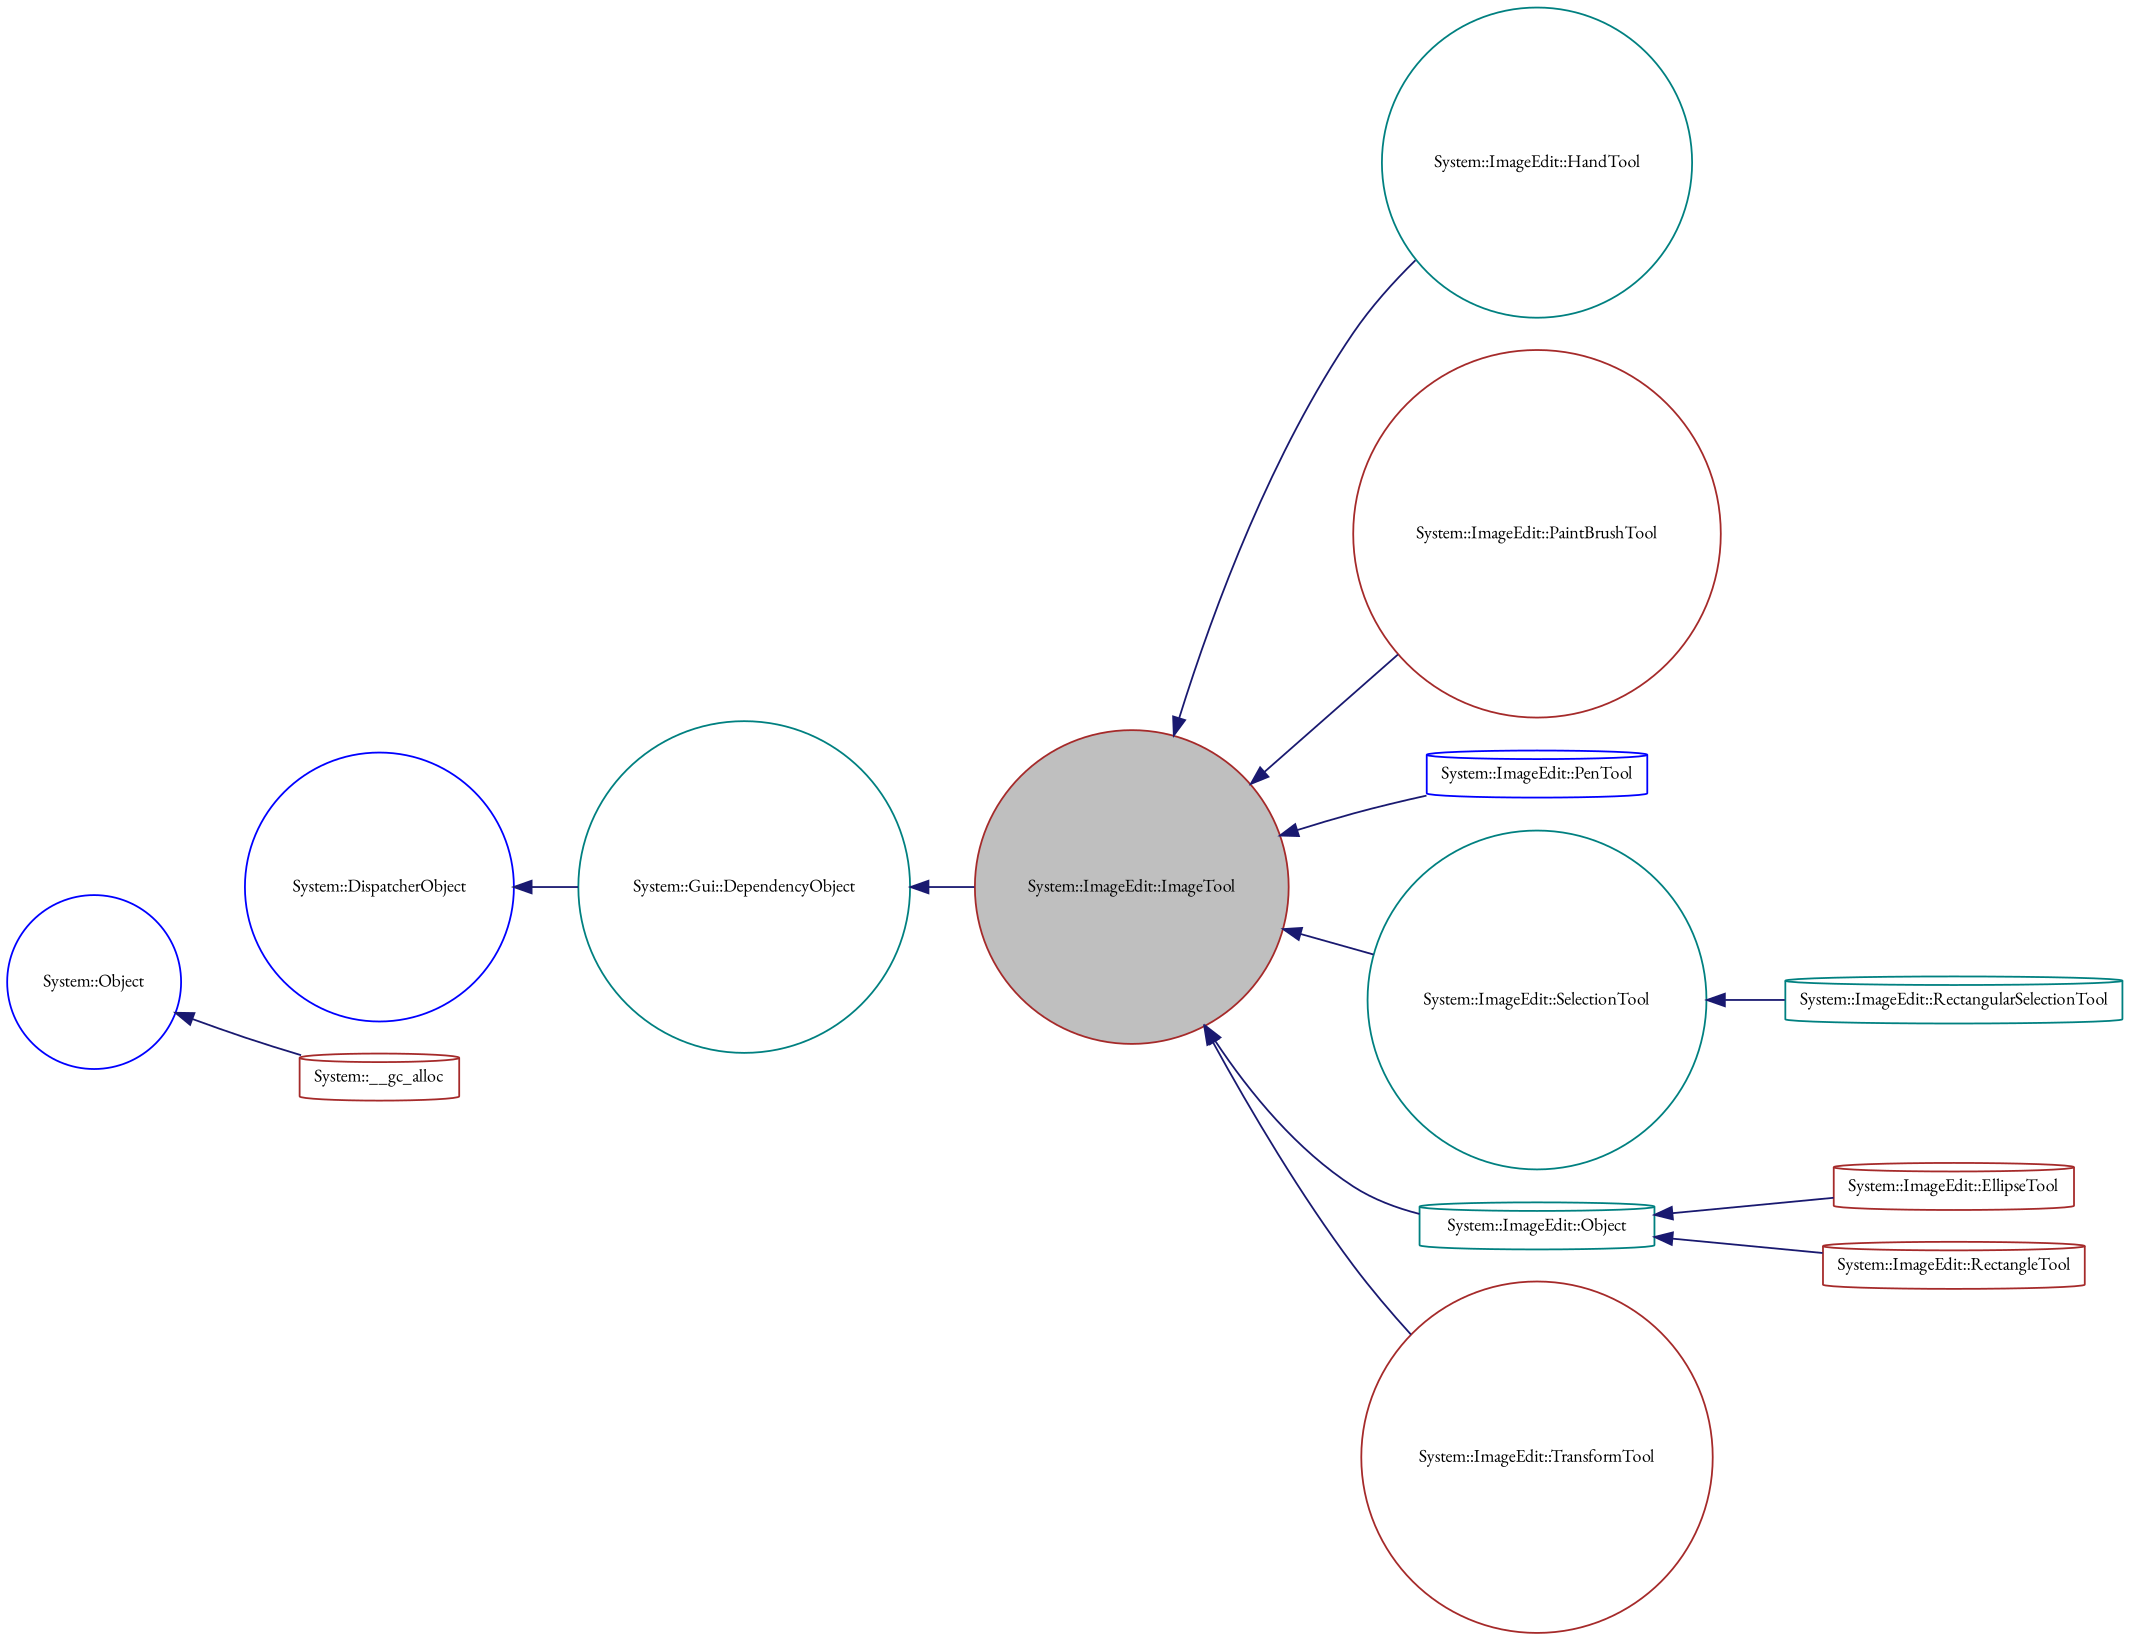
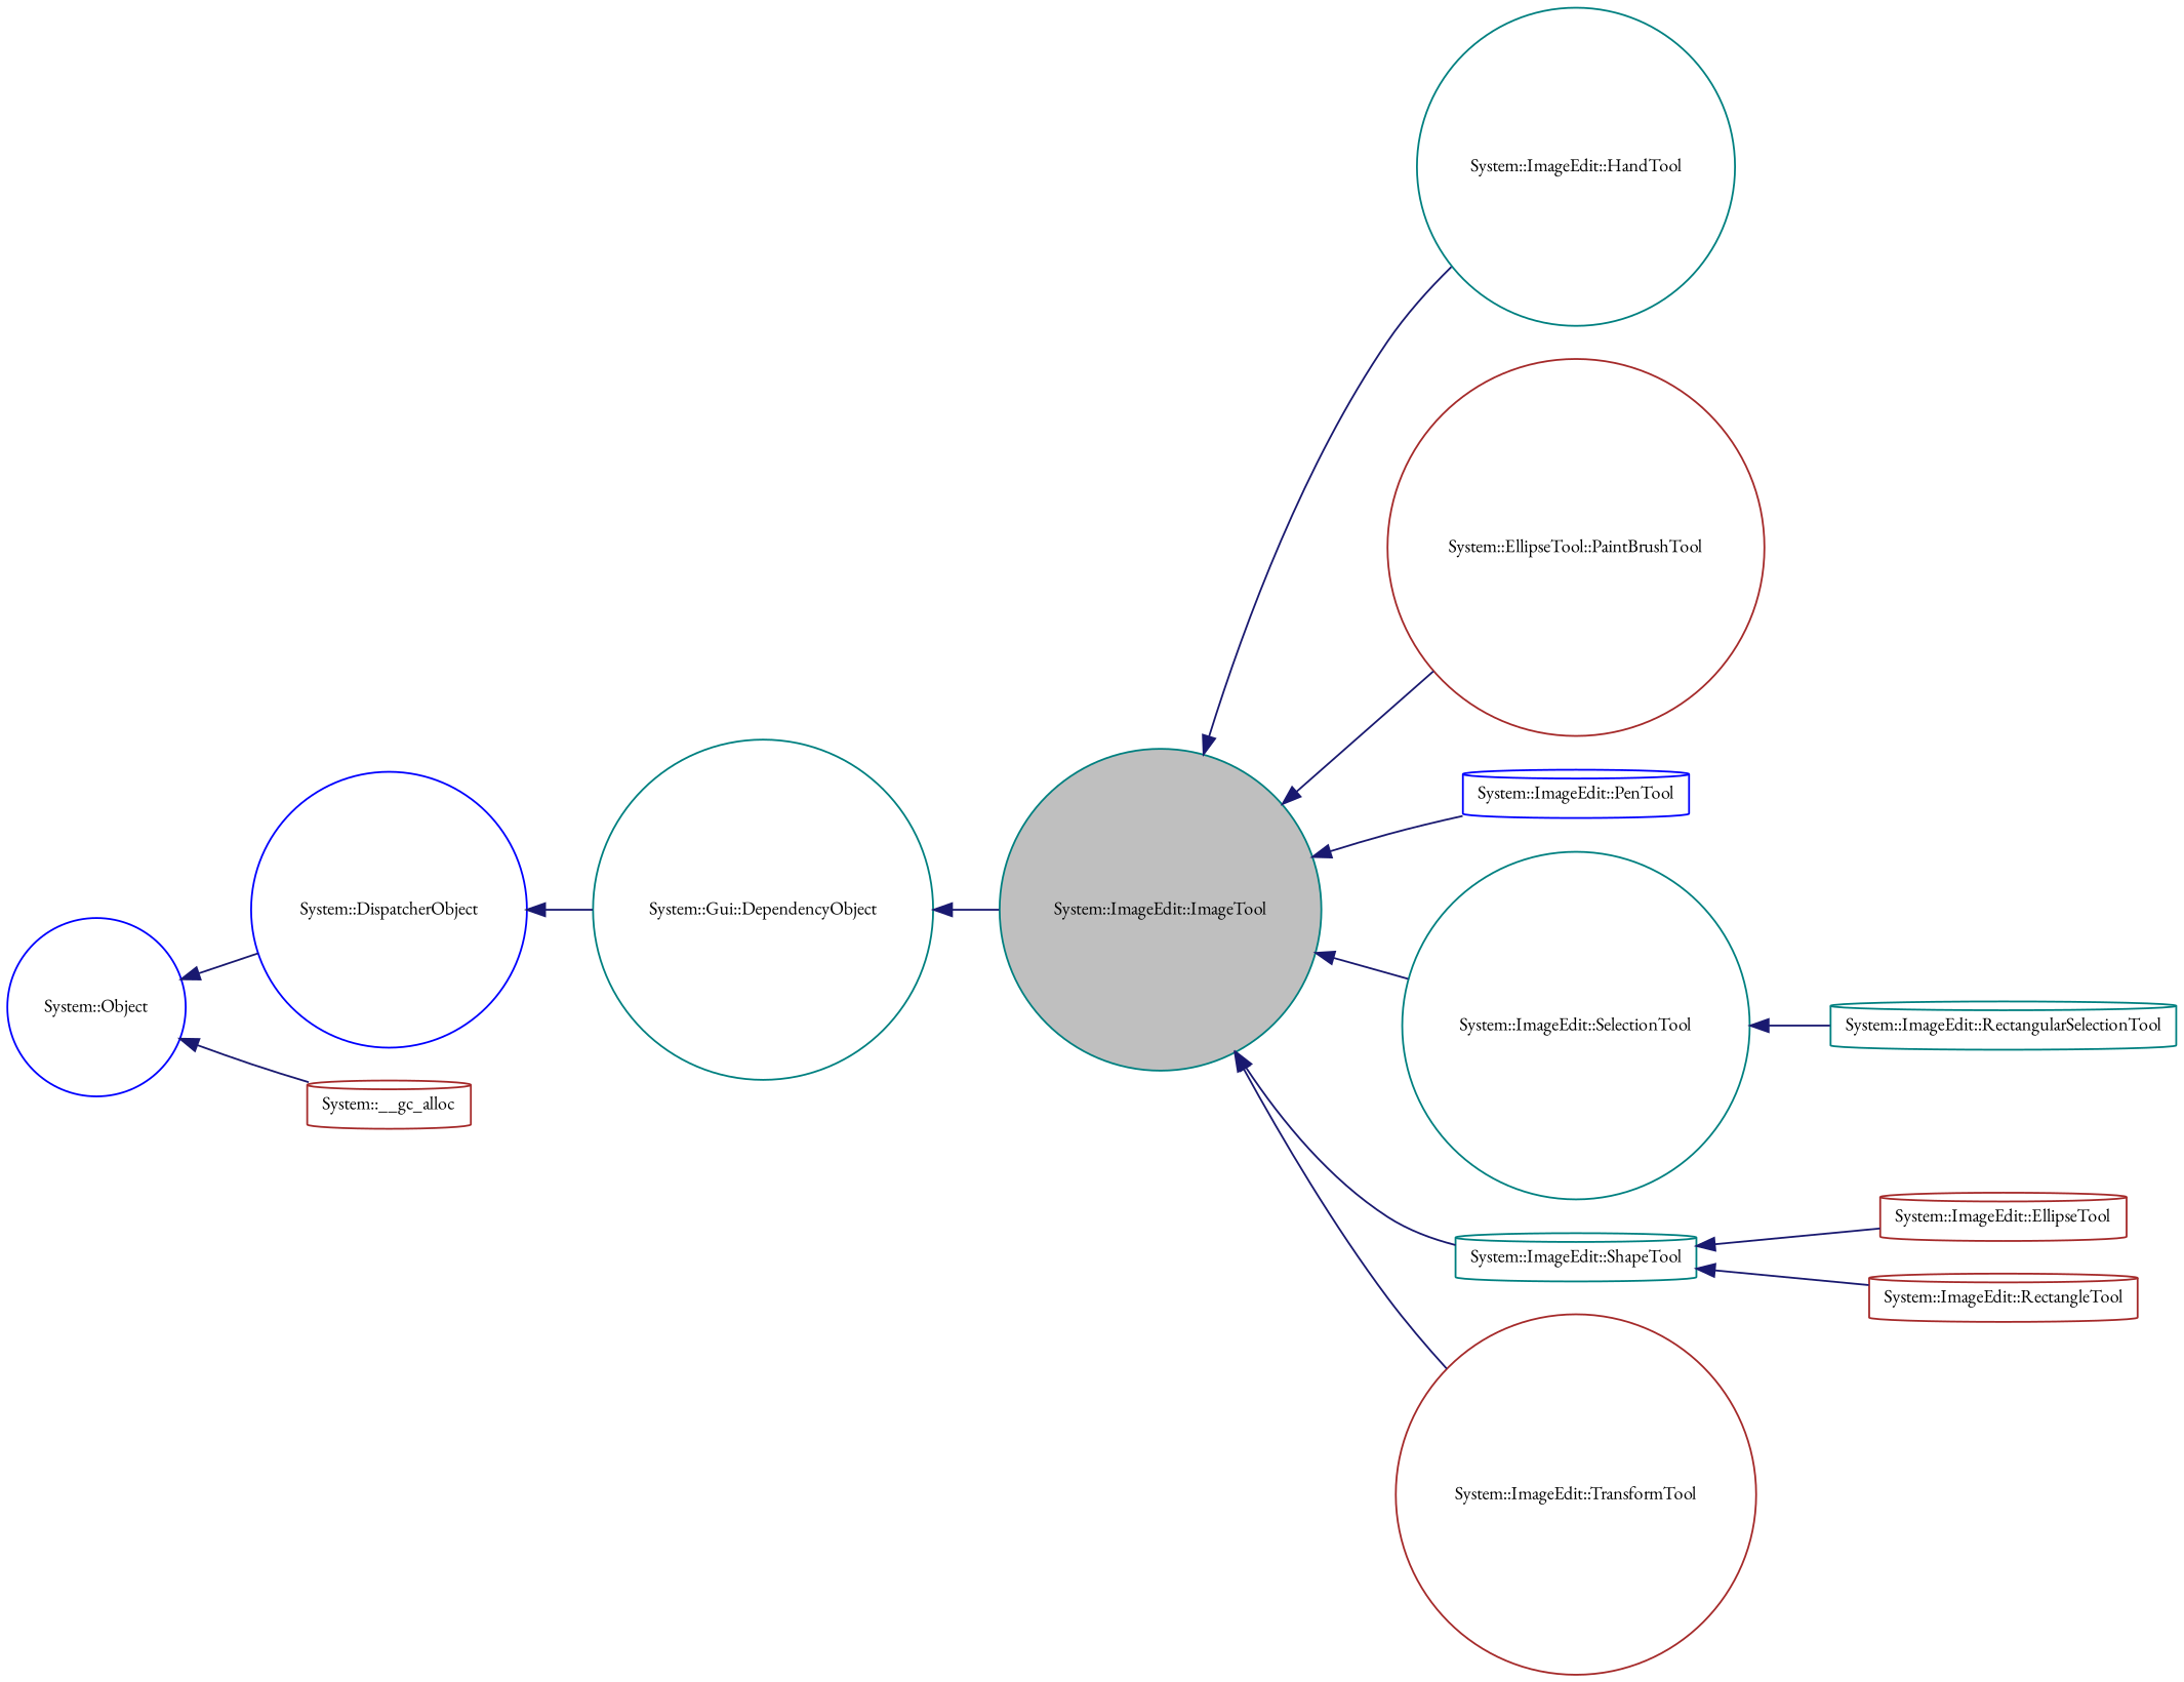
  digraph {
    fontname="EB Garamond"
    rankdir=LR
    node [color=brown fillcolor=white fontname="EB Garamond" fontsize=10 shape=circle style=filled]
    edge [color=midnightblue dir=back fontname="EB Garamond" fontsize=10 labelfontname=Helvetica labelfontsize=10 style=solid]
-   n1 [fillcolor=grey75 fontcolor=black height=0.2 label="System::ImageEdit::ImageTool" width=0.4]
+   n1 [color=teal fillcolor=grey75 fontcolor=black height=0.2 label="System::ImageEdit::ImageTool" width=0.4]
    n2 [color=teal height=0.2 label="System::ImageEdit::HandTool" width=0.4]
-   n3 [height=0.2 label="System::ImageEdit::PaintBrushTool" width=0.4]
+   n3 [height=0.2 label="System::EllipseTool::PaintBrushTool" width=0.4]
    n4 [color=blue height=0.2 label="System::ImageEdit::PenTool" shape=cylinder width=0.4]
    n5 [color=teal height=0.2 label="System::ImageEdit::SelectionTool" width=0.4]
-   n6 [color=teal height=0.2 label="System::ImageEdit::Object" shape=cylinder width=0.4]
+   n6 [color=teal height=0.2 label="System::ImageEdit::ShapeTool" shape=cylinder width=0.4]
    n7 [height=0.2 label="System::ImageEdit::TransformTool" width=0.4]
    n8 [color=teal height=0.2 label="System::ImageEdit::RectangularSelectionTool" shape=cylinder width=0.4]
    n9 [height=0.2 label="System::ImageEdit::EllipseTool" shape=cylinder width=0.4]
    n10 [height=0.2 label="System::ImageEdit::RectangleTool" shape=cylinder width=0.4]
    n11 [color=teal height=0.2 label="System::Gui::DependencyObject" width=0.4]
    n12 [color=blue height=0.2 label="System::DispatcherObject" width=0.4]
    n13 [color=blue height=0.2 label="System::Object" width=0.4]
    n14 [height=0.2 label="System::__gc_alloc" shape=cylinder width=0.4]
    n1 -> n2
    n1 -> n3
    n1 -> n4
    n1 -> n5
    n1 -> n6
    n1 -> n7
    n5 -> n8
    n6 -> n9
    n6 -> n10
    n11 -> n1
    n12 -> n11
+   n13 -> n12
    n13 -> n14
  }
